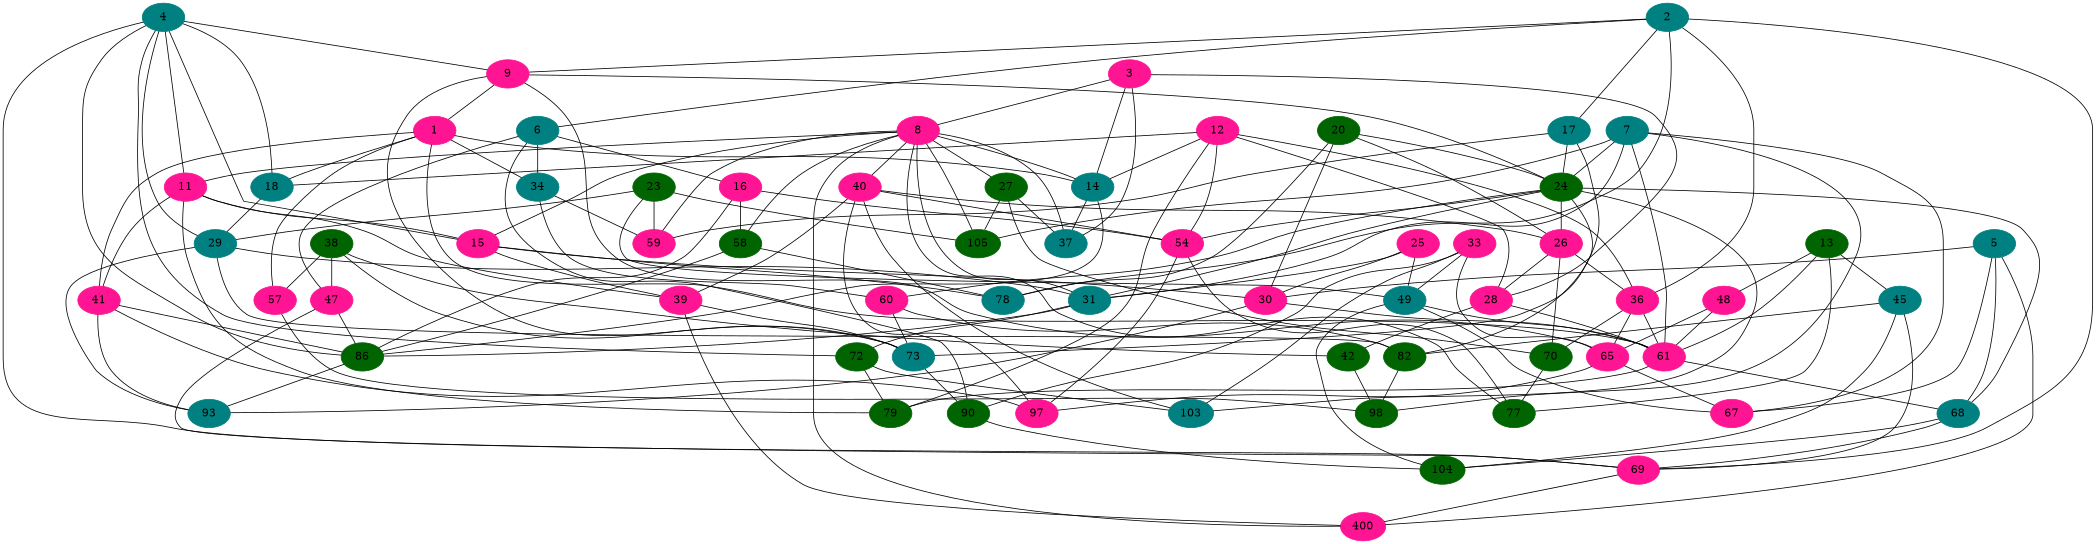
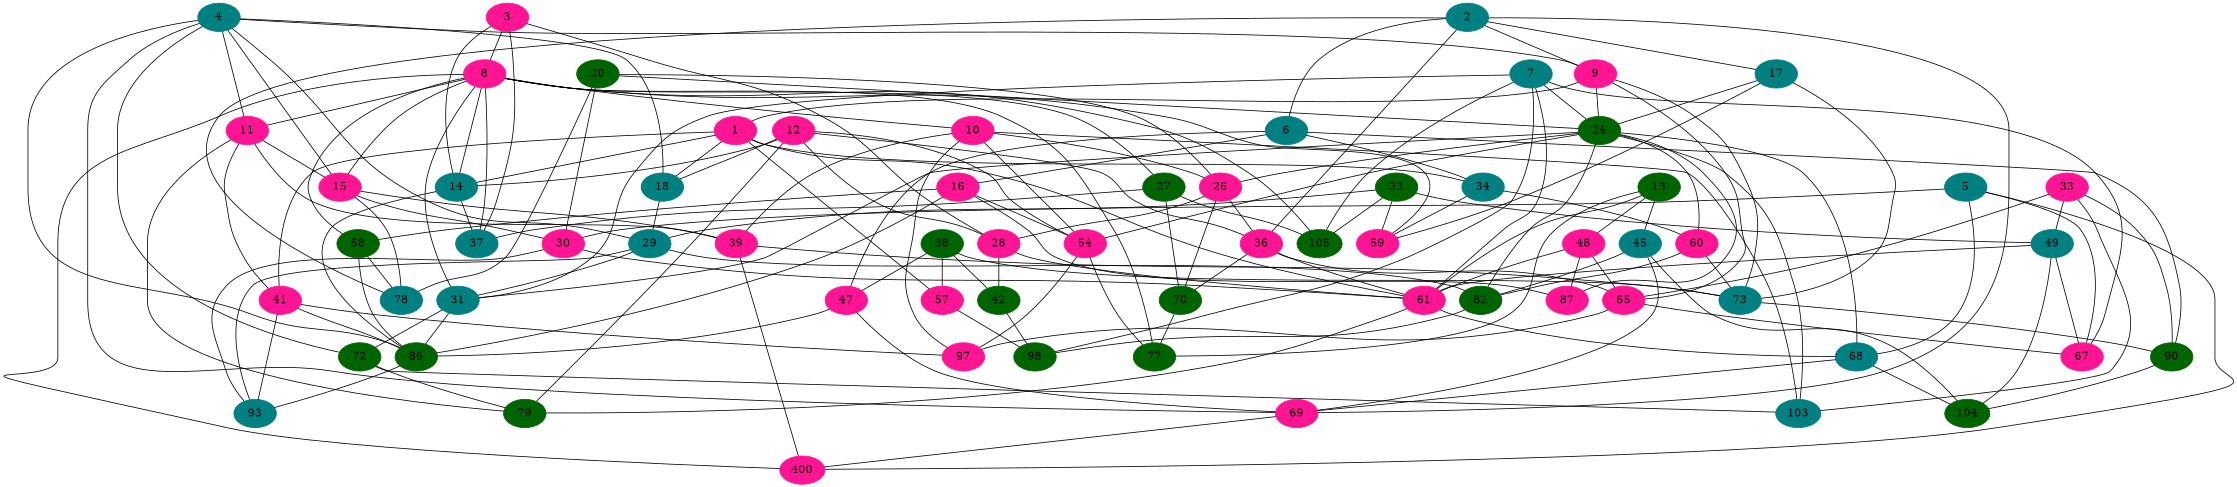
  graph {
    node [color=deeppink style=filled]
    1 [super="+92"]
    14 [color=teal super="+102"]
    18 [color=teal]
    34 [color=teal]
    41 [super="+62"]
    57
    61 [super="+99+109+76"]
    37 [color=teal]
    86 [color=darkgreen super="+95"]
    29 [color=teal super="+40"]
    n11 [label=59]
    60
    97
    93 [color=teal]
    98 [color=darkgreen]
    68 [color=teal super="+81"]
    79 [color=darkgreen]
    2 [color=teal super="+35"]
    6 [color=teal super="+19"]
    9 [super="+44"]
    17 [color=teal]
    36 [super="+80"]
    69 [super="+85"]
    78 [color=teal]
    16 [super="+21"]
    47
    90 [color=darkgreen]
    24 [color=darkgreen super="+43+52+59"]
    65 [super="+66"]
    73 [color=teal super="+84"]
    70 [color=darkgreen]
    n32 [label=400]
    8 [super="+94+32"]
    11 [super="+22"]
    15 [super="+53"]
    31 [color=teal super="+89+83"]
    105 [color=darkgreen]
-   10 [super="+51" label=40]
+   10 [super="+51"]
    27 [color=darkgreen]
    58 [color=darkgreen]
    77 [color=darkgreen]
    3
    28 [super="+46"]
    42 [color=darkgreen]
    4 [color=teal super="+71"]
    72 [color=darkgreen]
    39 [super="+74"]
    30 [super="+96"]
    82 [color=darkgreen super="+88"]
    103 [color=teal]
    5 [color=teal]
    67
    104 [color=darkgreen]
    n54 [label=54 super="+63"]
+   87
    7 [color=teal super="+64"]
    26 [super="+75"]
    12 [super="+107"]
    13 [color=darkgreen]
    45 [color=teal]
    48
    20 [color=darkgreen]
    23 [color=darkgreen]
    49 [color=teal super="+111"]
-   25
    33
    38 [color=darkgreen]
    1 -- 14
    1 -- 18
    1 -- 34
    1 -- 41
    1 -- 57
    1 -- 61
    14 -- 37
    14 -- 86
    18 -- 29
    34 -- n11
    34 -- 60
    41 -- 86
    41 -- 97
    41 -- 93
    57 -- 98
    61 -- 68
    61 -- 79
    86 -- 93
    29 -- 93
    29 -- 31
    29 -- 82
    60 -- 73
    60 -- 82
    68 -- 69
    68 -- 104
    2 -- 6
    2 -- 9
    2 -- 17
    2 -- 36
    2 -- 69
    2 -- 78
    6 -- 34
    6 -- 16 [weight=2]
    6 -- 47
    6 -- 90
    9 -- 1
    9 -- 24
    9 -- 65
    9 -- 73
    17 -- n11
    17 -- 24
    17 -- 73
    36 -- 61
    36 -- 65
    36 -- 70
    69 -- n32
    16 -- 86
    16 -- 58
    16 -- n54
+   16 -- 87
    47 -- 86
    47 -- 69
    90 -- 104
    24 -- 60
    24 -- 68 [weight=2]
    24 -- 31
    24 -- 82 [weight=2]
    24 -- 103
    24 -- n54
+   24 -- 87
    24 -- 26
    65 -- 97
    65 -- 67
    73 -- 90
    70 -- 77
    8 -- 14
    8 -- 37
    8 -- n11
    8 -- n32
    8 -- 11
    8 -- 15
    8 -- 31 [weight=2]
    8 -- 105
    8 -- 10
    8 -- 27
    8 -- 58
    8 -- 77
    11 -- 41
    11 -- 79
    11 -- 15
    11 -- 39
    15 -- 78
    15 -- 39
    15 -- 30
    31 -- 86
    31 -- 72
    10 -- 97
    10 -- 39
    10 -- 103
    10 -- n54
    10 -- 26
    27 -- 37
    27 -- 70
    27 -- 105
    58 -- 86
    58 -- 78
    3 -- 14
    3 -- 37
    3 -- 8
    3 -- 28
    28 -- 61
    28 -- 42 [weight=2]
    42 -- 98
    4 -- 18
    4 -- 86
    4 -- 29
    4 -- 9
    4 -- 69
    4 -- 11
    4 -- 15
    4 -- 72
    72 -- 79
    72 -- 103
    39 -- 73
    39 -- n32
    30 -- 61
    30 -- 93
    82 -- 98
    5 -- 68
    5 -- n32
    5 -- 30
    5 -- 67
    n54 -- 97
    n54 -- 77
    7 -- 61
    7 -- 98
    7 -- 24
    7 -- 31
    7 -- 105
    7 -- 67
    26 -- 36
    26 -- 70
    26 -- 28
    12 -- 14
    12 -- 18
    12 -- 79
    12 -- 36
    12 -- 28
    12 -- n54
    13 -- 61
    13 -- 77
    13 -- 45
    13 -- 48
    45 -- 69
    45 -- 82
    45 -- 104
    48 -- 61
    48 -- 65
+   48 -- 87
    20 -- 78
    20 -- 24
    20 -- 30
    20 -- 26
    23 -- 29
    23 -- n11
    23 -- 105
    23 -- 49
    49 -- 61
    49 -- 67
    49 -- 104
-   25 -- 31
-   25 -- 30
-   25 -- 49
    33 -- 90
    33 -- 65
    33 -- 103
    33 -- 49
    38 -- 57
    38 -- 47
    38 -- 73
    38 -- 42
  }
